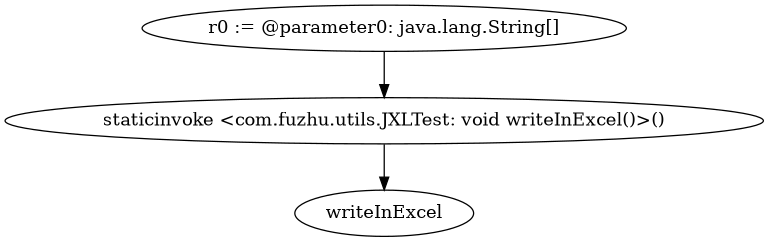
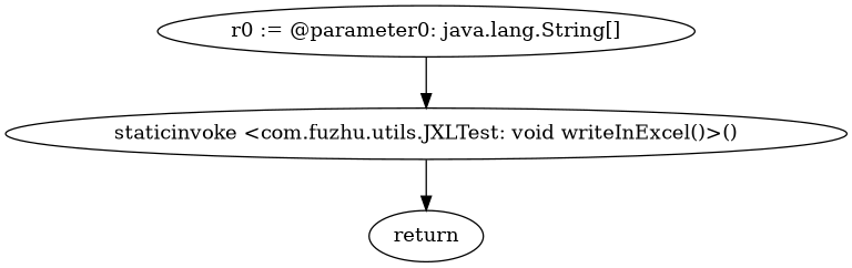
  digraph {
    "r0 := @parameter0: java.lang.String[]"
    "staticinvoke <com.fuzhu.utils.JXLTest: void writeInExcel()>()"
-   return [label=writeInExcel]
+   return
    "r0 := @parameter0: java.lang.String[]" -> "staticinvoke <com.fuzhu.utils.JXLTest: void writeInExcel()>()"
    "staticinvoke <com.fuzhu.utils.JXLTest: void writeInExcel()>()" -> return
  }
